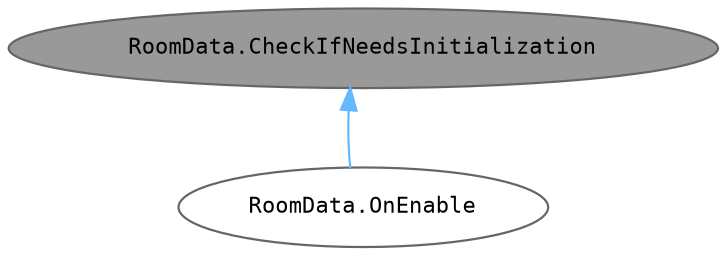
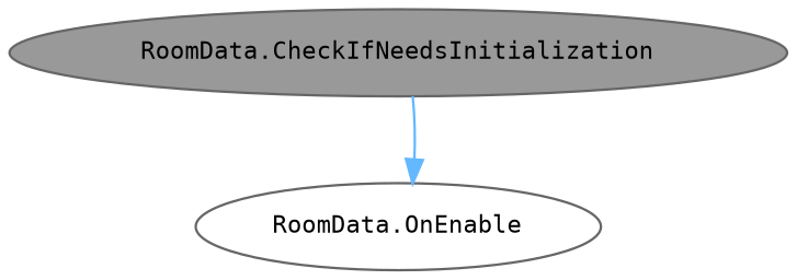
  digraph {
    rankdir=TB
    node [fontname=Consolas fontsize=10 margin=0.1 style=filled]
    n1 [color=gray40 fillcolor=grey60 fontcolor=black height=0.2 label="RoomData.CheckIfNeedsInitialization" width=0.4]
    n2 [color=grey40 fillcolor=white height=0.2 label="RoomData.OnEnable" width=0.4]
-   n1 -> n2 [color=steelblue1 dir=back fontname=Helvetica fontsize=10 labelfontname=Helvetica labelfontsize=10 style=solid]
+   n2 -> n1 [color=steelblue1 dir=back fontname=Helvetica fontsize=10 labelfontname=Helvetica labelfontsize=10 style=solid]
  }
